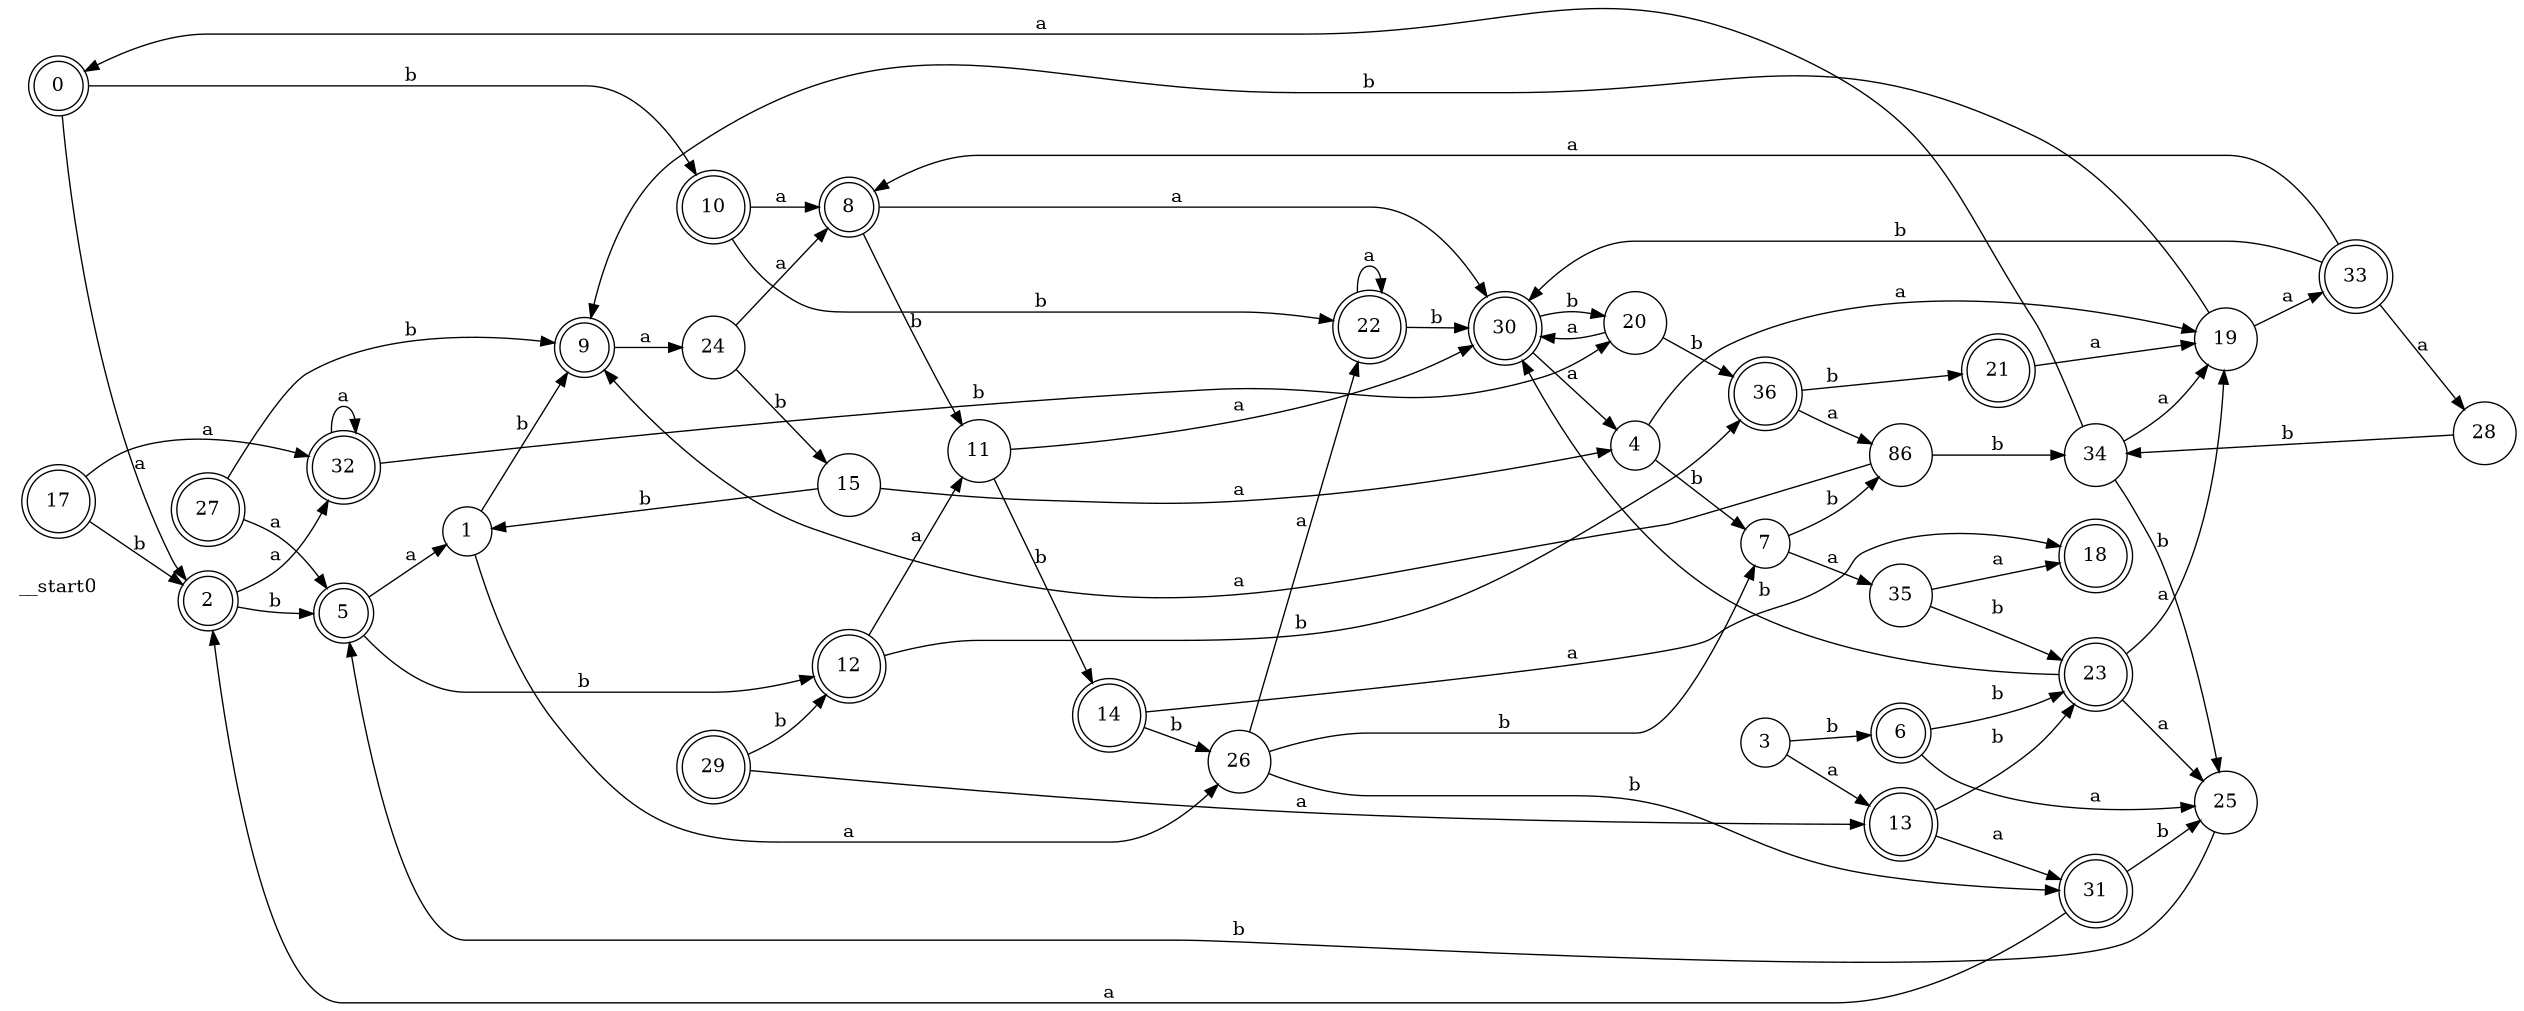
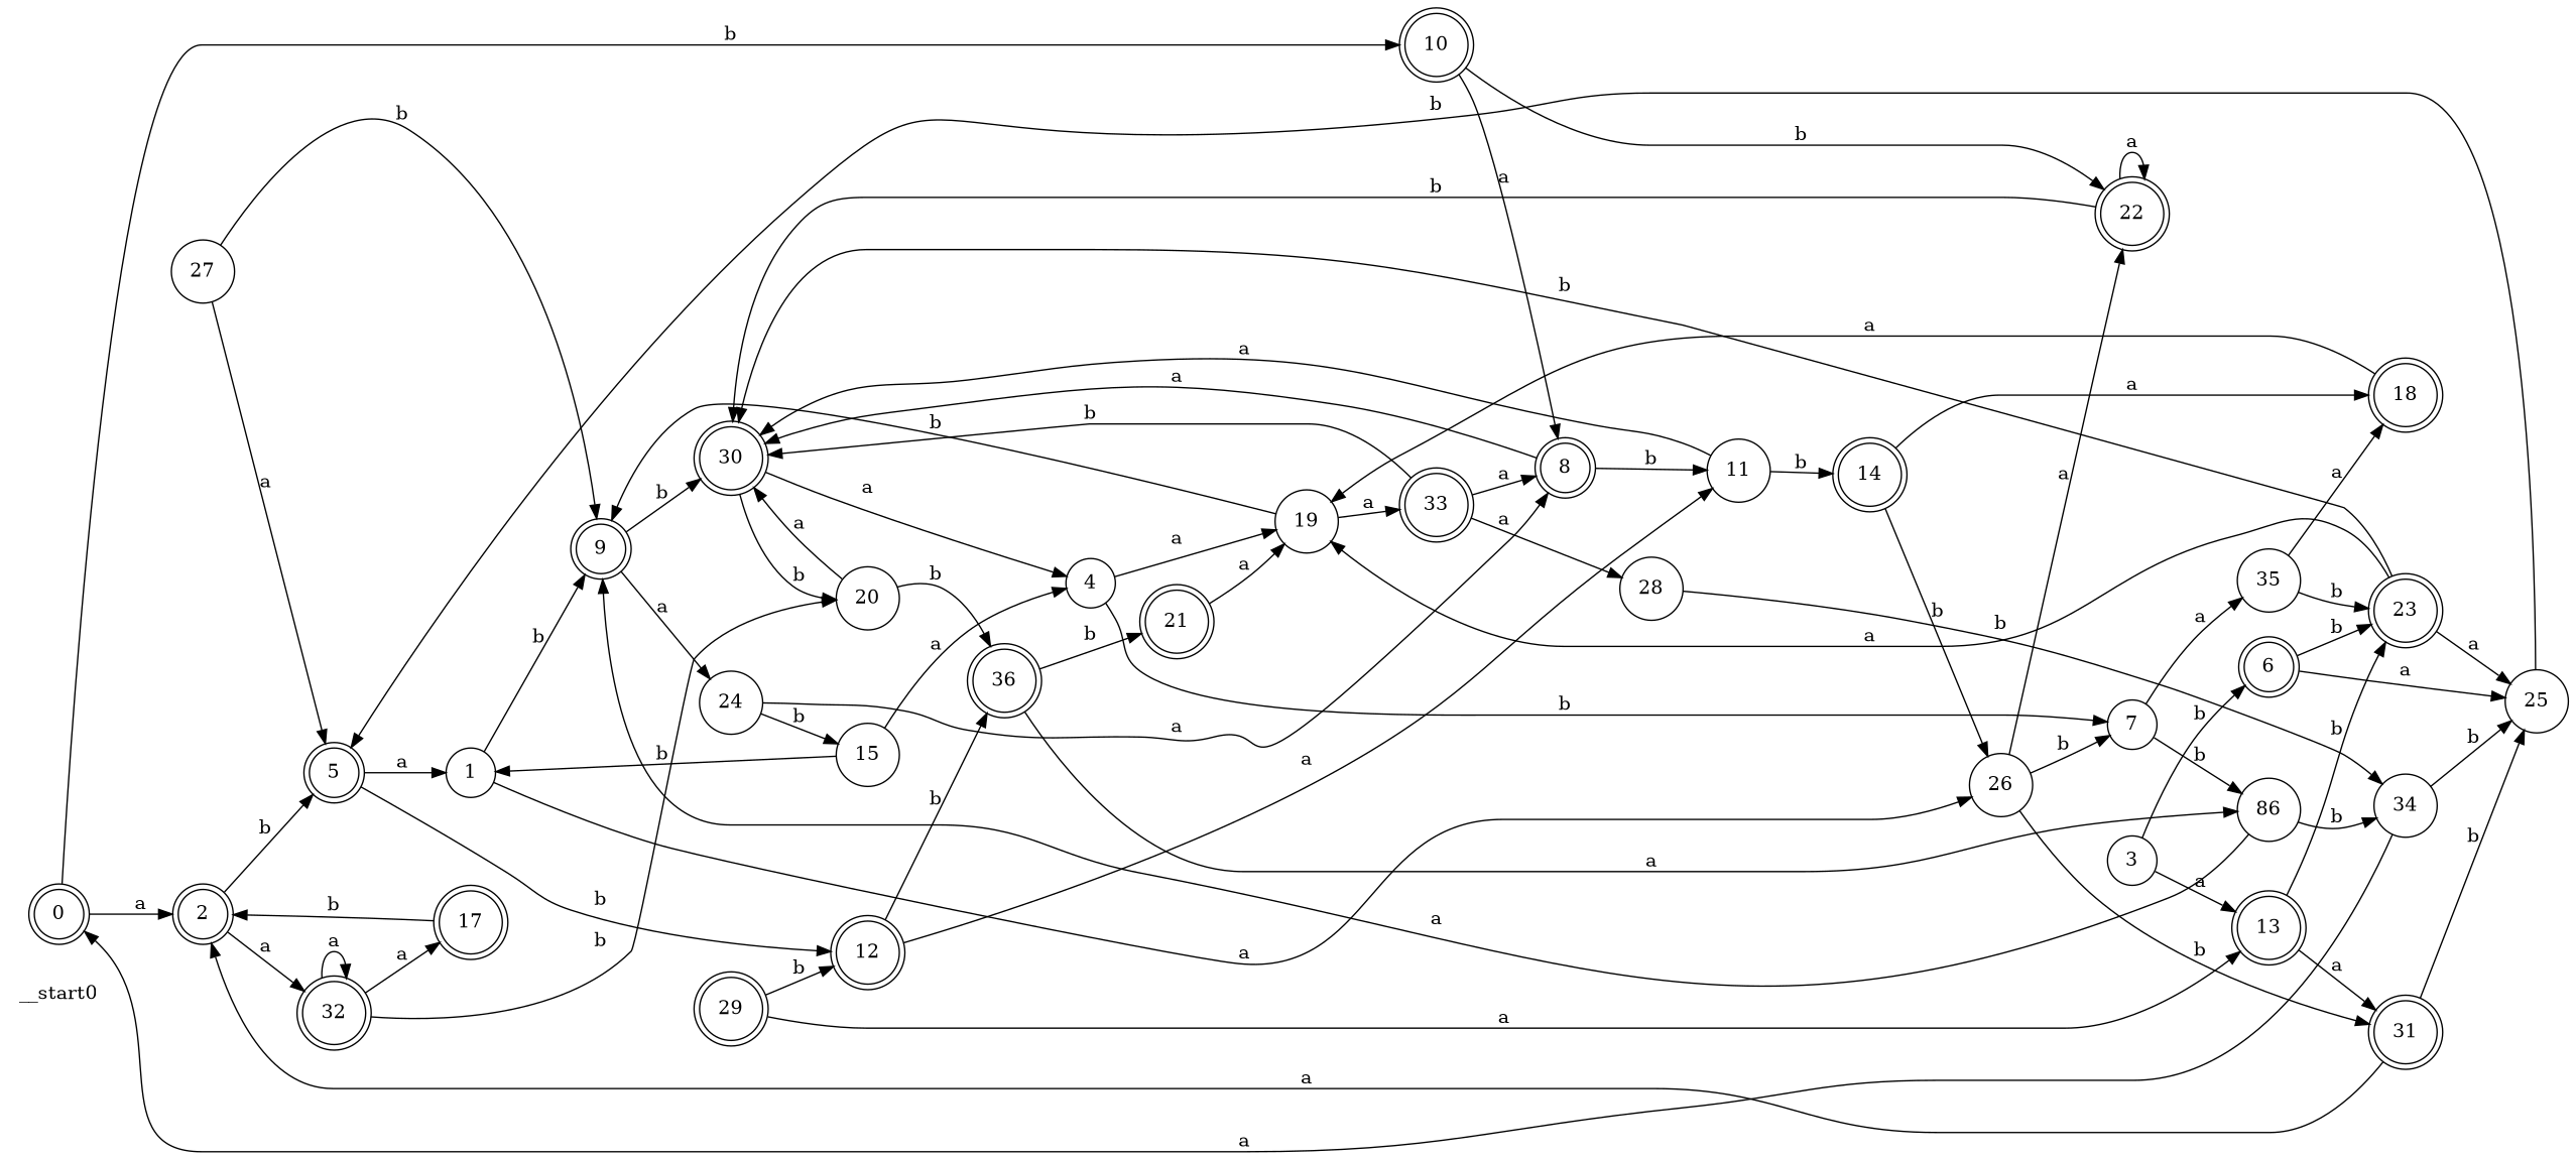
  digraph {
    rankdir=LR
    node [shape=doublecircle color=black fillcolor=white style="rounded,filled"]
    __start0 [shape=none color="" fillcolor="" style=""]
    n2 [label=0]
    n3 [label=2]
    n4 [label=10]
    n5 [label=5]
    n6 [label=32 style=filled]
    n7 [label=8]
    n8 [label=22]
    n9 [label=1 shape=circle style=filled]
    n10 [label=9]
    n11 [label=26 shape=circle style=filled]
    n12 [label=30]
    n13 [label=24 shape=circle style=filled]
    n14 [label=7 shape=circle style=filled]
    n15 [label=31]
    n16 [label=12]
    n17 [label=20 shape=circle style=filled]
    n18 [label=3 shape=circle style=filled]
    n19 [label=6]
    n20 [label=13]
    n21 [label=23]
    n22 [label=25 shape=circle]
    n23 [label=4 shape=circle]
    n24 [label=19 shape=circle style=filled]
    n25 [label=86 shape=circle style=filled]
    n26 [label=35 shape=circle style=filled]
    n27 [label=33]
    n28 [label=11 shape=circle style=filled]
    n29 [label=36]
    n30 [label=34 shape=circle style=filled]
    n31 [label=18]
    n32 [label=14]
    n33 [label=15 shape=circle style=filled]
    n34 [label=21]
    n35 [label=17]
    n36 [label=28 shape=circle style=filled]
-   n37 [label=27 style=filled]
+   n37 [label=27 shape=circle style=filled]
    n38 [label=29]
    n2 -> n3 [label=a]
    n2 -> n4 [label=b]
    n3 -> n5 [label=b]
    n3 -> n6 [label=a]
    n4 -> n7 [label=a]
    n4 -> n8 [label=b]
    n5 -> n9 [label=a]
    n5 -> n16 [label=b]
    n6 -> n6 [label=a]
    n6 -> n17 [label=b]
    n7 -> n12 [label=a]
    n7 -> n28 [label=b]
    n8 -> n8 [label=a]
    n8 -> n12 [label=b]
    n9 -> n10 [label=b]
    n9 -> n11 [label=a]
+   n10 -> n12 [label=b]
    n10 -> n13 [label=a]
    n11 -> n8 [label=a]
    n11 -> n14 [label=b]
    n11 -> n15 [label=b]
    n12 -> n17 [label=b]
    n12 -> n23 [label=a]
    n13 -> n7 [label=a]
    n13 -> n33 [label=b]
    n14 -> n25 [label=b]
    n14 -> n26 [label=a]
    n15 -> n3 [label=a]
    n15 -> n22 [label=b]
    n16 -> n28 [label=a]
    n16 -> n29 [label=b]
    n17 -> n12 [label=a]
    n17 -> n29 [label=b]
    n18 -> n19 [label=b]
    n18 -> n20 [label=a]
    n19 -> n21 [label=b]
    n19 -> n22 [label=a]
    n20 -> n15 [label=a]
    n20 -> n21 [label=b]
    n21 -> n12 [label=b]
    n21 -> n22 [label=a]
    n21 -> n24 [label=a]
    n22 -> n5 [label=b]
    n23 -> n14 [label=b]
    n23 -> n24 [label=a]
    n24 -> n10 [label=b]
    n24 -> n27 [label=a]
    n25 -> n10 [label=a]
    n25 -> n30 [label=b]
    n26 -> n21 [label=b]
    n26 -> n31 [label=a]
    n27 -> n7 [label=a]
    n27 -> n12 [label=b]
    n27 -> n36 [label=a]
    n28 -> n12 [label=a]
    n28 -> n32 [label=b]
    n29 -> n25 [label=a]
    n29 -> n34 [label=b]
    n30 -> n2 [label=a]
    n30 -> n22 [label=b]
-   n30 -> n24 [label=a]
+   n31 -> n24 [label=a]
    n32 -> n11 [label=b]
    n32 -> n31 [label=a]
    n33 -> n9 [label=b]
    n33 -> n23 [label=a]
    n34 -> n24 [label=a]
    n35 -> n3 [label=b]
-   n35 -> n6 [label=a]
+   n6 -> n35 [label=a]
    n36 -> n30 [label=b]
    n37 -> n5 [label=a]
    n37 -> n10 [label=b]
    n38 -> n16 [label=b]
    n38 -> n20 [label=a]
  }
